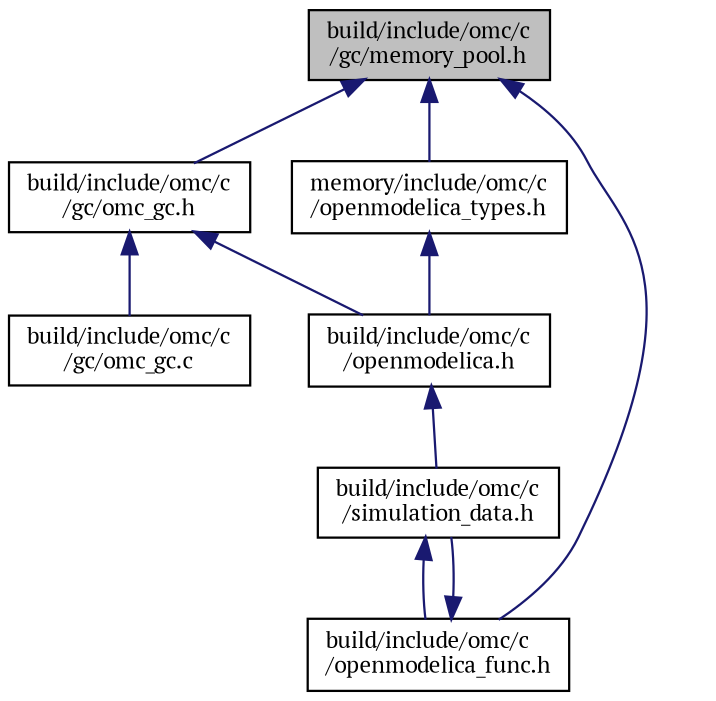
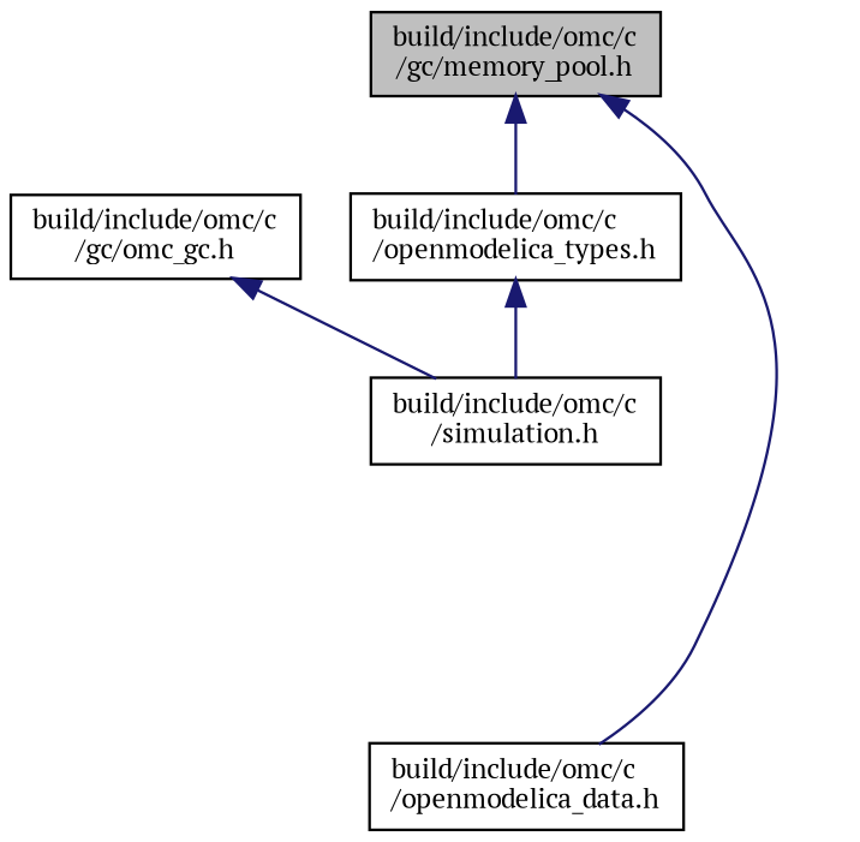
  digraph {
    fontname="PT Serif"
    node [color=black fillcolor=white fontname="PT Serif" fontsize=10 shape=record style=filled]
    edge [color=midnightblue dir=back fontname="PT Serif" fontsize=10 labelfontname=Helvetica labelfontsize=10 style=solid]
    n1 [fillcolor=grey75 fontcolor=black height=0.2 label="build/include/omc/c\l/gc/memory_pool.h" width=0.4]
    n2 [height=0.2 label="build/include/omc/c\l/gc/omc_gc.h" width=0.4]
-   n3 [height=0.2 label="memory/include/omc/c\l/openmodelica_types.h" width=0.4]
-   n4 [height=0.2 label="build/include/omc/c\l/openmodelica_func.h" width=0.4]
-   n5 [height=0.2 label="build/include/omc/c\l/gc/omc_gc.c" width=0.4]
-   n6 [height=0.2 label="build/include/omc/c\l/openmodelica.h" width=0.4]
-   n7 [height=0.2 label="build/include/omc/c\l/simulation_data.h" width=0.4]
-   n1 -> n2
+   n3 [height=0.2 label="build/include/omc/c\l/openmodelica_types.h" width=0.4]
+   n4 [height=0.2 label="build/include/omc/c\l/openmodelica_data.h" width=0.4]
+   n6 [height=0.2 label="build/include/omc/c\l/simulation.h" width=0.4]
    n1 -> n3
    n1 -> n4
-   n2 -> n5
    n2 -> n6
    n3 -> n6
-   n4 -> n7
-   n6 -> n7
-   n7 -> n4
  }
